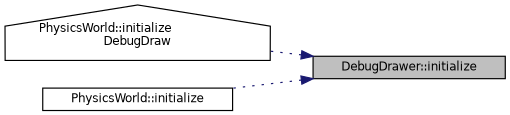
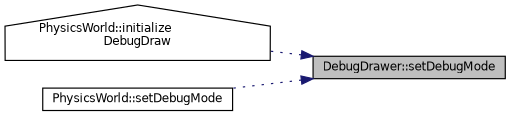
  digraph {
    rankdir=RL
    node [color=black fillcolor=white fontname=Helvetica fontsize=10 shape=box style=filled]
    edge [color=midnightblue dir=back fontname=Helvetica fontsize=10 labelfontname=Helvetica labelfontsize=10 style=dotted]
-   n1 [fillcolor=grey75 fontcolor=black height=0.2 label="DebugDrawer::initialize" width=0.4]
+   n1 [fillcolor=grey75 fontcolor=black height=0.2 label="DebugDrawer::setDebugMode" width=0.4]
    n2 [height=0.2 label="PhysicsWorld::initialize\lDebugDraw" shape=house width=0.4]
-   n3 [height=0.2 label="PhysicsWorld::initialize" width=0.4]
+   n3 [height=0.2 label="PhysicsWorld::setDebugMode" width=0.4]
    n1 -> n2
    n1 -> n3
  }
